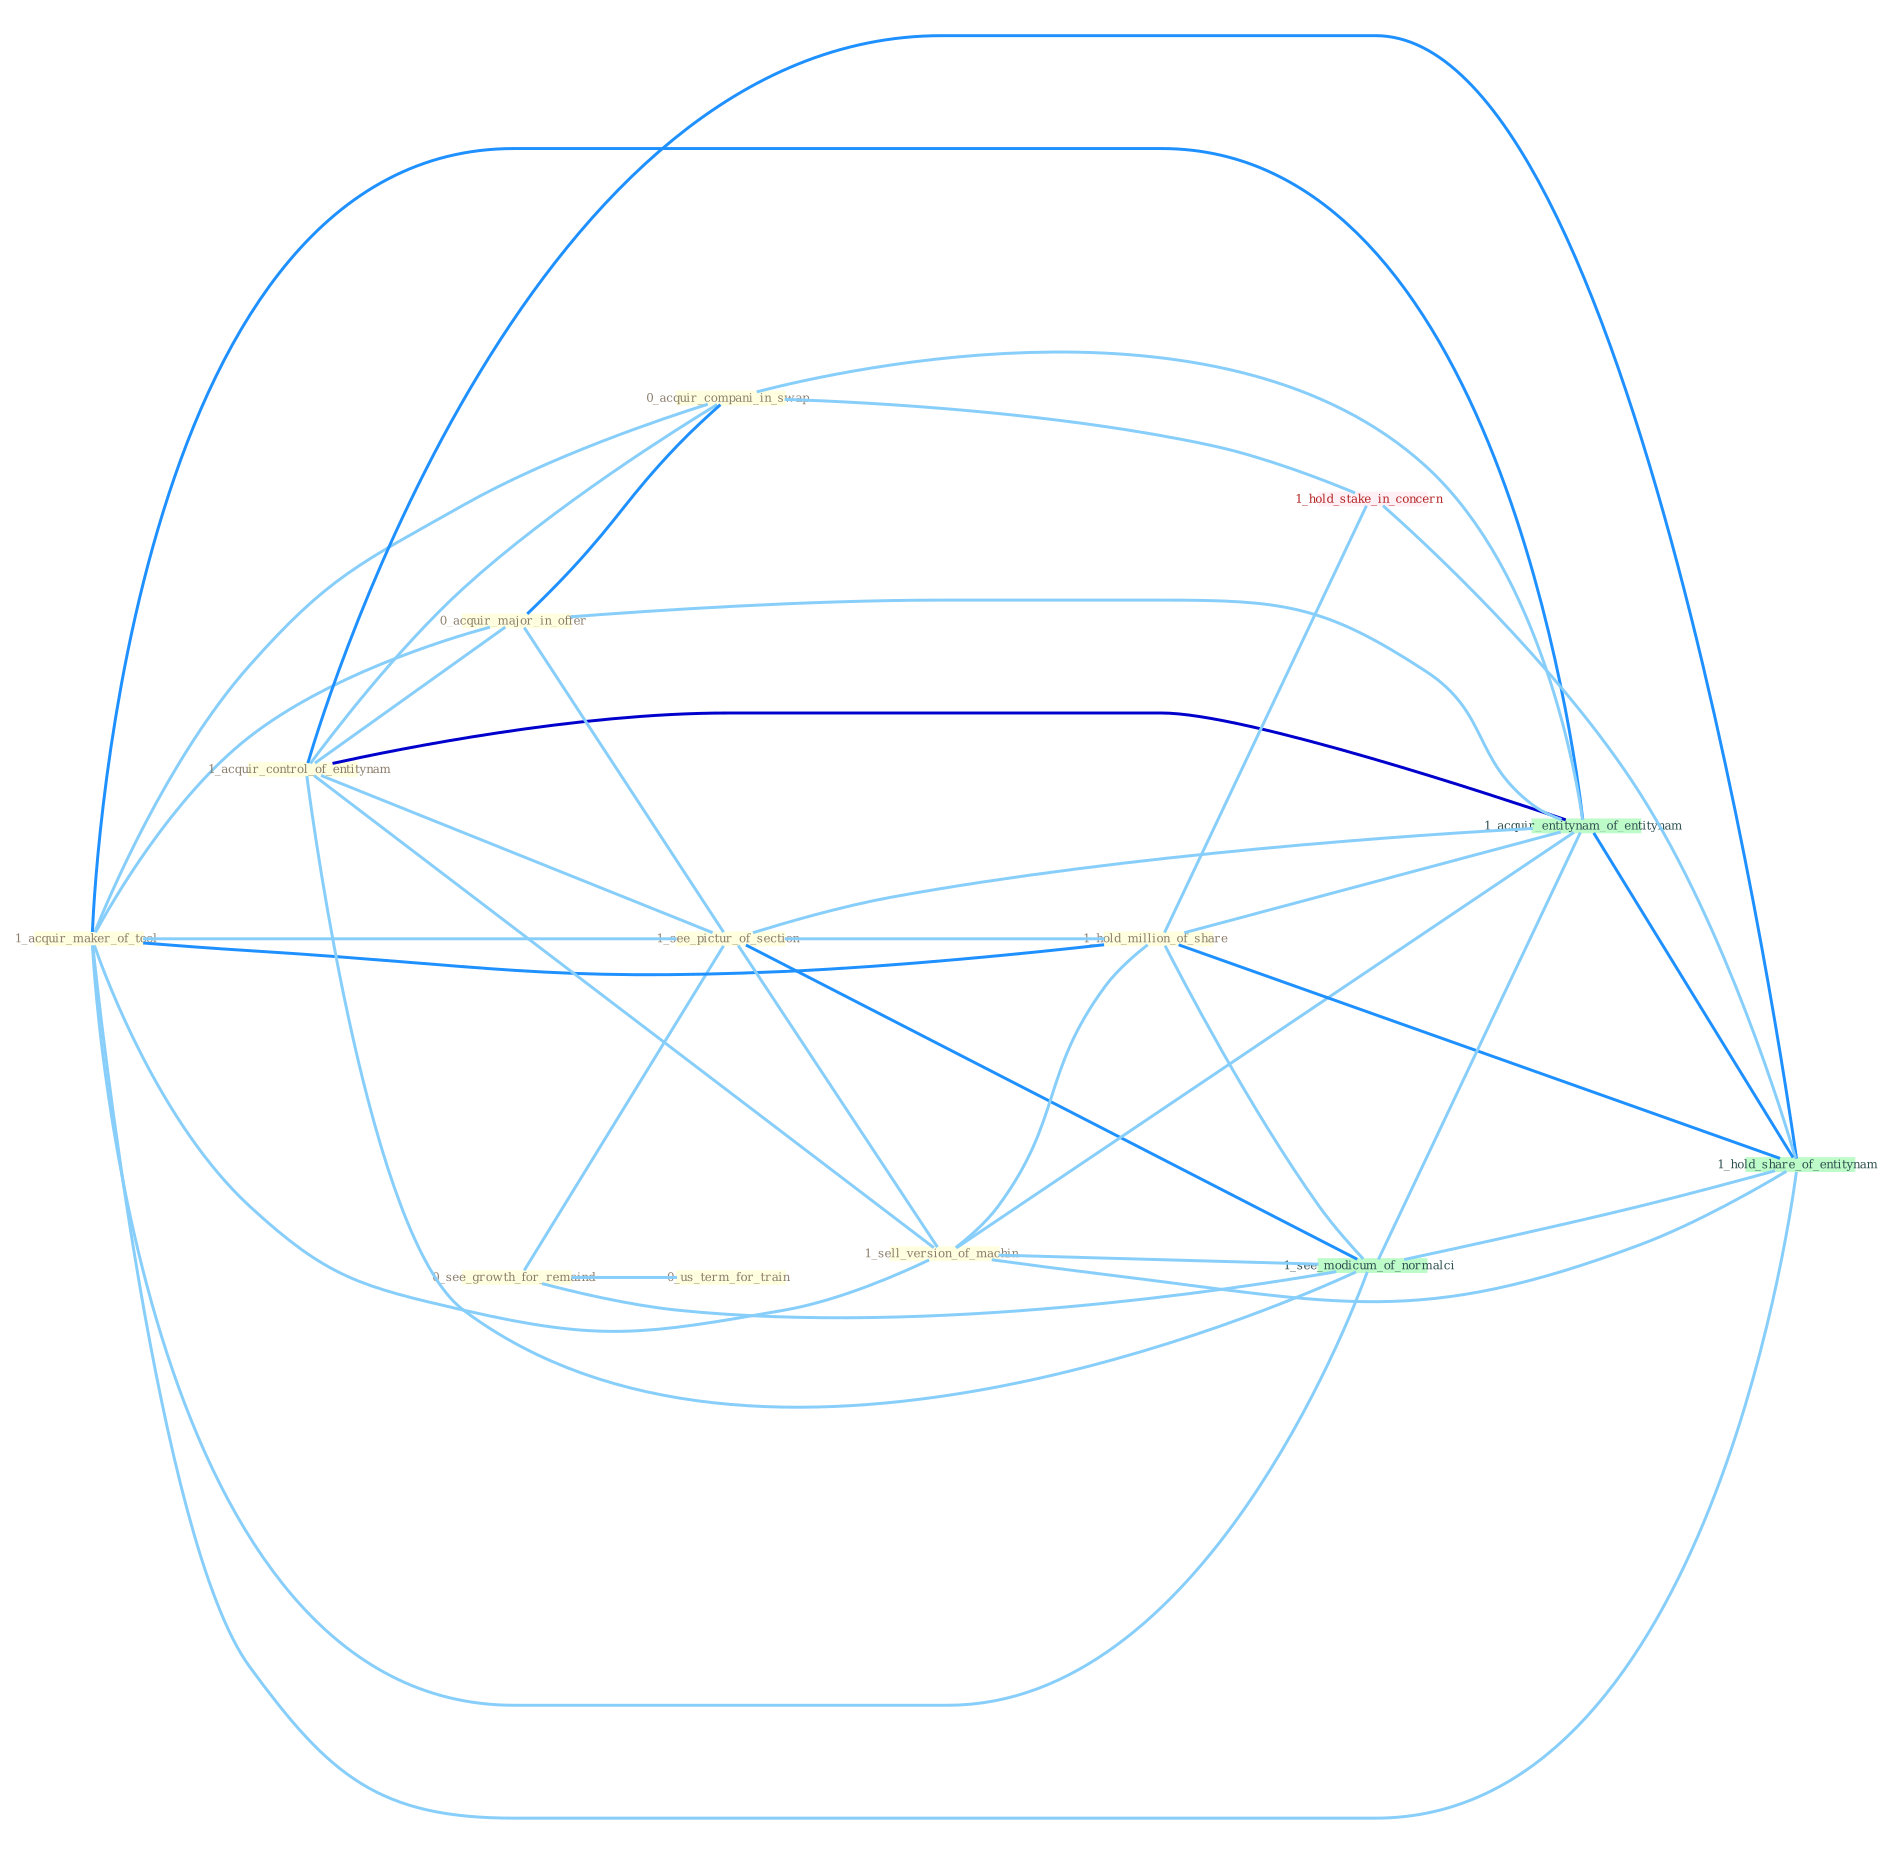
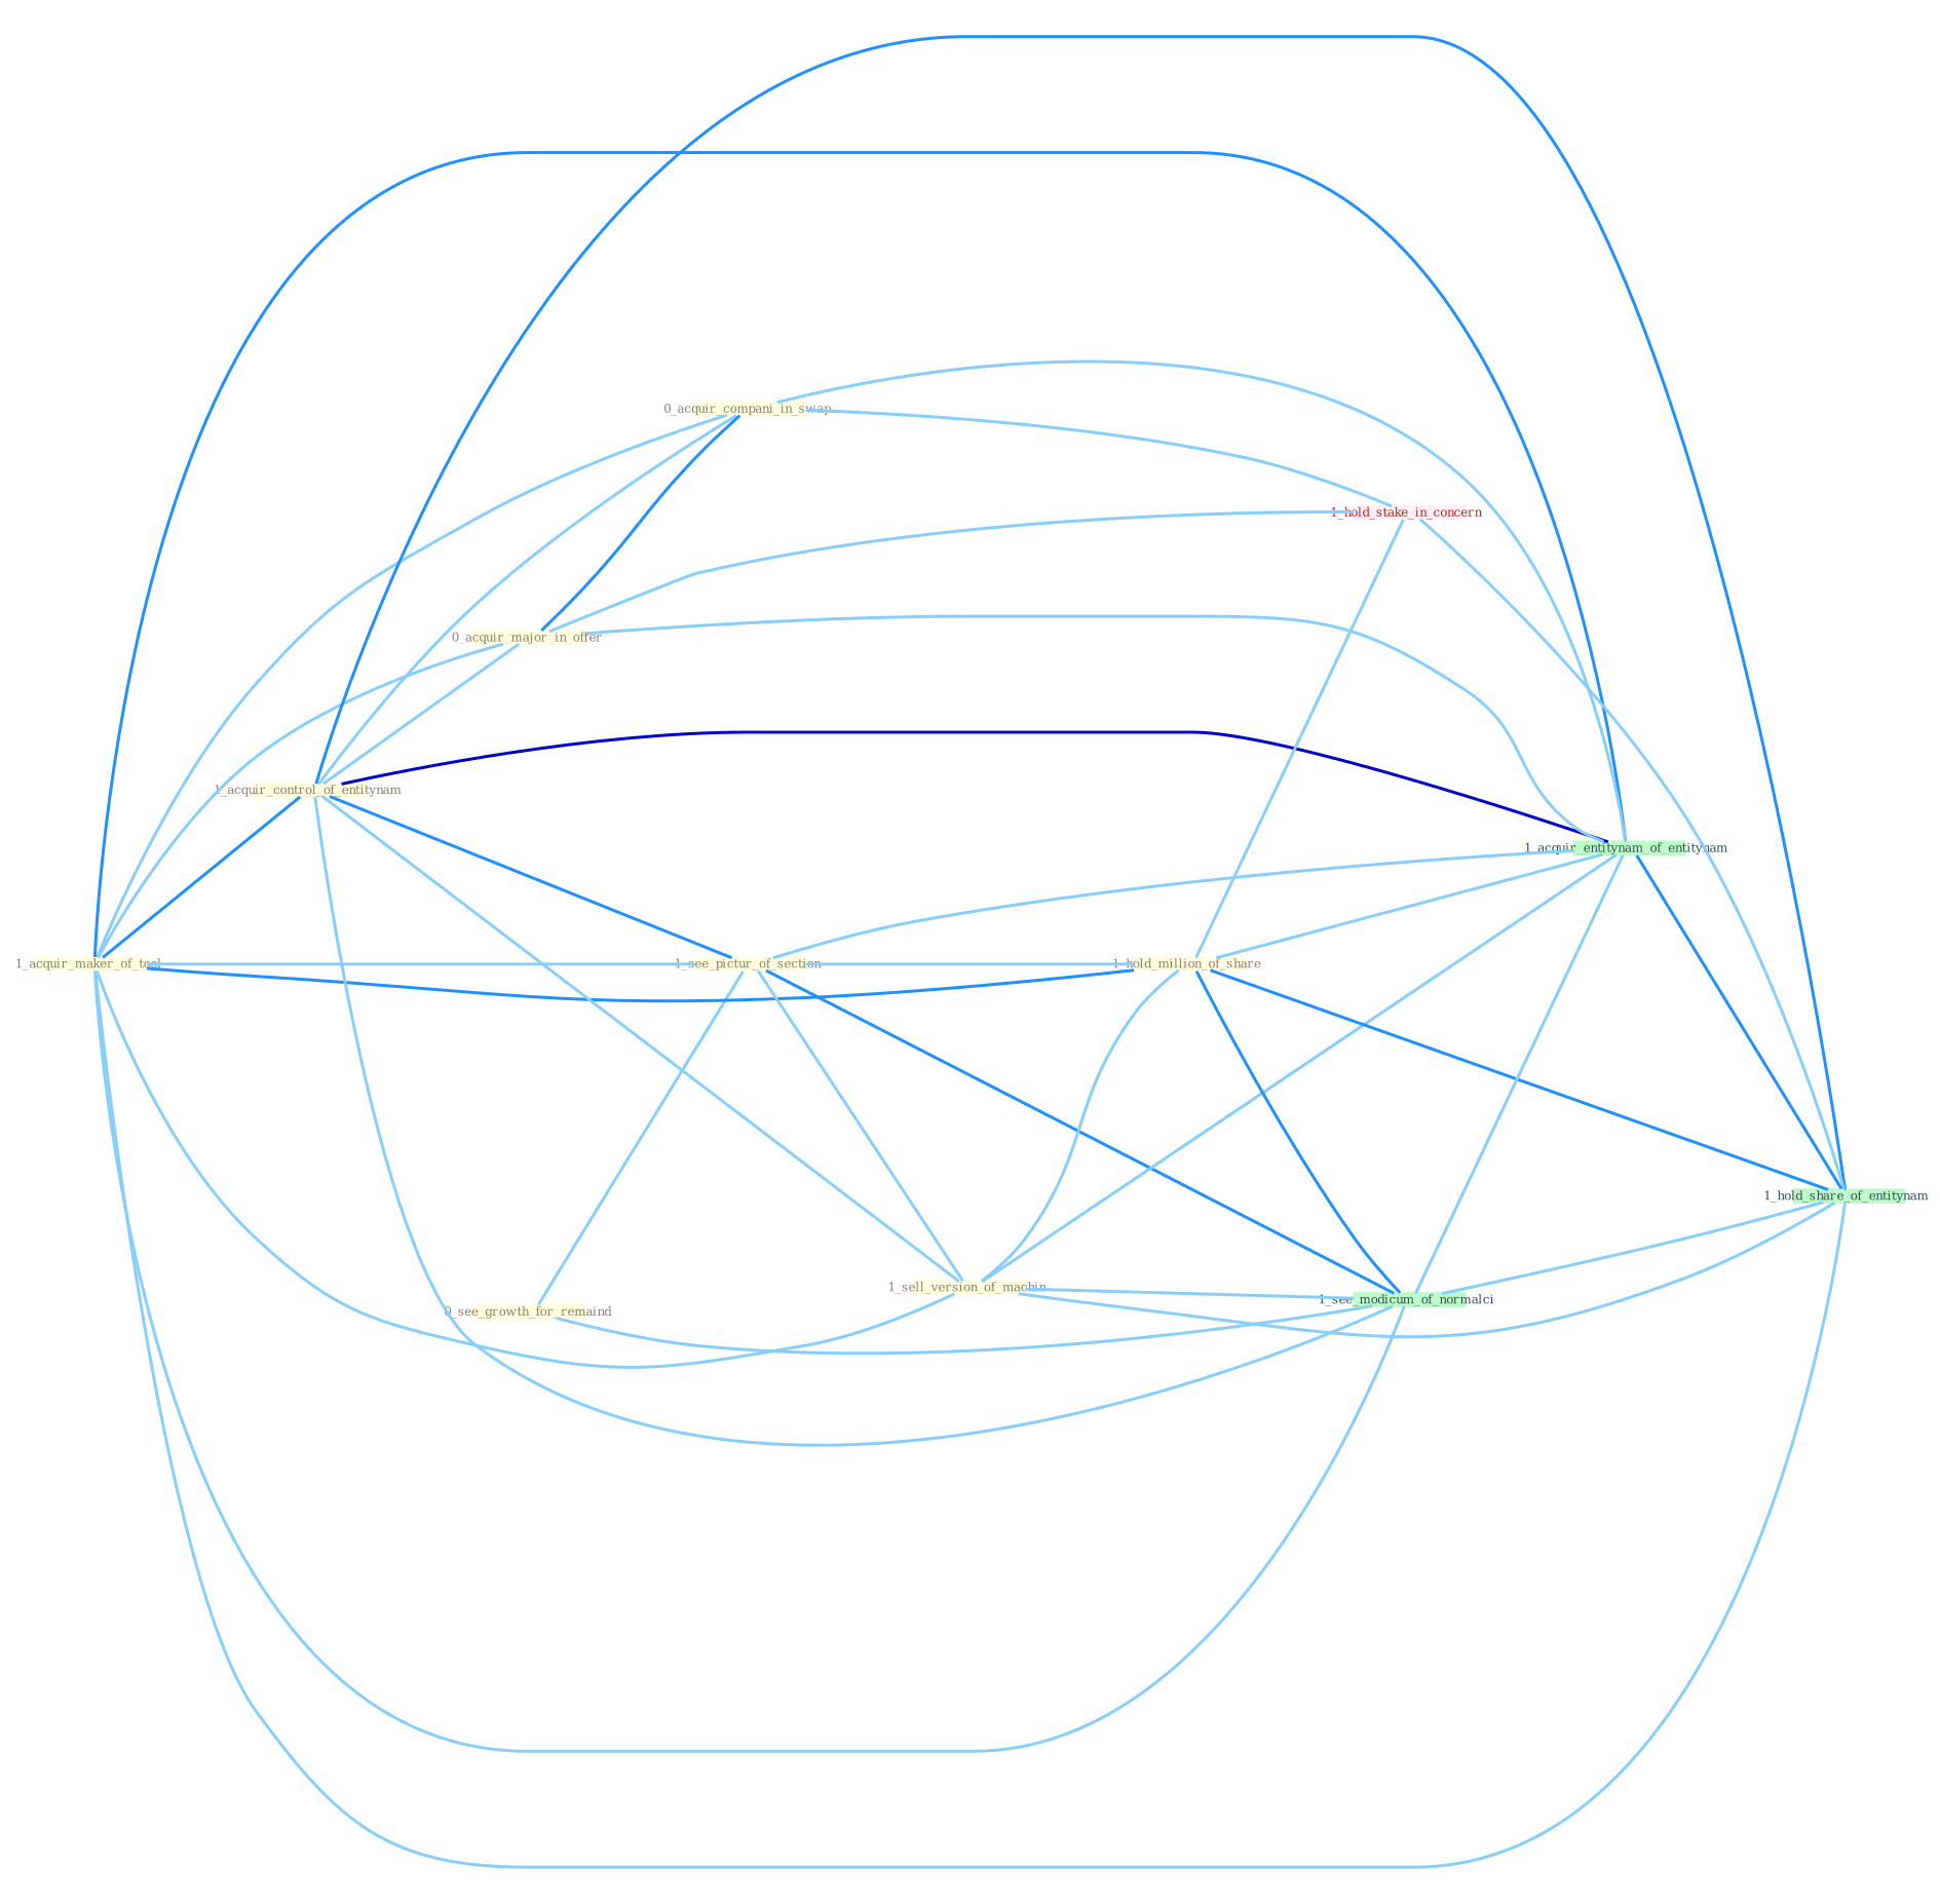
  graph {
    rankdir=LR
    node [color="#ffffe0" fixedsize=true fontcolor="#8b7d6b" fontsize=4 shape=polygon style=filled]
    edge [color="#87cefa" w=1]
    "0_see_growth_for_remaind " [height=.06 width=.5]
    "1_acquir_maker_of_tool " [height=.06 width=.5]
    "1_acquir_control_of_entitynam " [height=.06 width=.5]
    "0_acquir_major_in_offer " [height=.06 width=.5]
-   "0_us_term_for_train " [height=.06 width=.5]
    "1_see_pictur_of_section " [height=.06 width=.5]
    "0_acquir_compani_in_swap " [height=.06 width=.5]
    "1_sell_version_of_machin " [height=.06 width=.5]
    "1_hold_million_of_share " [height=.06 width=.5]
    "1_hold_stake_in_concern " [color="#fff0f5" fontcolor="#b22222" height=.06 width=.5]
    "1_see_modicum_of_normalci " [color="#BDFCC9" fontcolor="#2f4f4f" height=.06 width=.5]
    "1_acquir_entitynam_of_entitynam " [color="#BDFCC9" fontcolor="#2f4f4f" height=.06 width=.5]
    "1_hold_share_of_entitynam " [color="#BDFCC9" fontcolor="#2f4f4f" height=.06 width=.5]
    subgraph sub_1 {
      "0_see_growth_for_remaind "
      "1_acquir_maker_of_tool "
      "1_acquir_control_of_entitynam "
      "0_acquir_major_in_offer "
-     "0_us_term_for_train "
      "1_see_pictur_of_section "
      "0_acquir_compani_in_swap "
      "1_sell_version_of_machin "
      "1_hold_million_of_share "
    }
    subgraph sub_2 {
      "1_hold_stake_in_concern "
    }
-   "0_see_growth_for_remaind " -- "0_us_term_for_train "
    "0_see_growth_for_remaind " -- "1_see_pictur_of_section "
    "0_see_growth_for_remaind " -- "1_see_modicum_of_normalci "
+   "1_acquir_maker_of_tool " -- "1_acquir_control_of_entitynam " [color="#1e90ff" w=2]
    "1_acquir_maker_of_tool " -- "0_acquir_major_in_offer "
    "1_acquir_maker_of_tool " -- "1_see_pictur_of_section "
    "1_acquir_maker_of_tool " -- "0_acquir_compani_in_swap "
    "1_acquir_maker_of_tool " -- "1_sell_version_of_machin "
    "1_acquir_maker_of_tool " -- "1_hold_million_of_share " [color="#1e90ff"]
    "1_acquir_maker_of_tool " -- "1_see_modicum_of_normalci "
    "1_acquir_maker_of_tool " -- "1_acquir_entitynam_of_entitynam " [color="#1e90ff" w=2]
    "1_acquir_maker_of_tool " -- "1_hold_share_of_entitynam "
    "1_acquir_control_of_entitynam " -- "0_acquir_major_in_offer "
-   "1_acquir_control_of_entitynam " -- "1_see_pictur_of_section "
+   "1_acquir_control_of_entitynam " -- "1_see_pictur_of_section " [color="#1e90ff"]
    "1_acquir_control_of_entitynam " -- "0_acquir_compani_in_swap "
    "1_acquir_control_of_entitynam " -- "1_sell_version_of_machin "
    "1_acquir_control_of_entitynam " -- "1_see_modicum_of_normalci "
    "1_acquir_control_of_entitynam " -- "1_acquir_entitynam_of_entitynam " [color="#0000cd" w=3]
    "1_acquir_control_of_entitynam " -- "1_hold_share_of_entitynam " [color="#1e90ff" w=2]
    "0_acquir_major_in_offer " -- "0_acquir_compani_in_swap " [color="#1e90ff" w=2]
-   "0_acquir_major_in_offer " -- "1_see_pictur_of_section "
+   "0_acquir_major_in_offer " -- "1_hold_stake_in_concern "
    "0_acquir_major_in_offer " -- "1_acquir_entitynam_of_entitynam "
    "1_see_pictur_of_section " -- "1_sell_version_of_machin "
    "1_see_pictur_of_section " -- "1_hold_million_of_share "
    "1_see_pictur_of_section " -- "1_see_modicum_of_normalci " [color="#1e90ff" w=2]
    "1_see_pictur_of_section " -- "1_acquir_entitynam_of_entitynam "
    "0_acquir_compani_in_swap " -- "1_hold_stake_in_concern "
    "0_acquir_compani_in_swap " -- "1_acquir_entitynam_of_entitynam "
    "1_sell_version_of_machin " -- "1_hold_million_of_share "
    "1_sell_version_of_machin " -- "1_see_modicum_of_normalci "
    "1_sell_version_of_machin " -- "1_acquir_entitynam_of_entitynam "
    "1_sell_version_of_machin " -- "1_hold_share_of_entitynam "
    "1_hold_million_of_share " -- "1_hold_stake_in_concern "
-   "1_hold_million_of_share " -- "1_see_modicum_of_normalci "
+   "1_hold_million_of_share " -- "1_see_modicum_of_normalci " [color="#1e90ff"]
    "1_hold_million_of_share " -- "1_acquir_entitynam_of_entitynam "
    "1_hold_million_of_share " -- "1_hold_share_of_entitynam " [color="#1e90ff" w=2]
    "1_hold_stake_in_concern " -- "1_hold_share_of_entitynam "
    "1_see_modicum_of_normalci " -- "1_acquir_entitynam_of_entitynam "
    "1_see_modicum_of_normalci " -- "1_hold_share_of_entitynam "
    "1_acquir_entitynam_of_entitynam " -- "1_hold_share_of_entitynam " [color="#1e90ff" w=2]
  }
